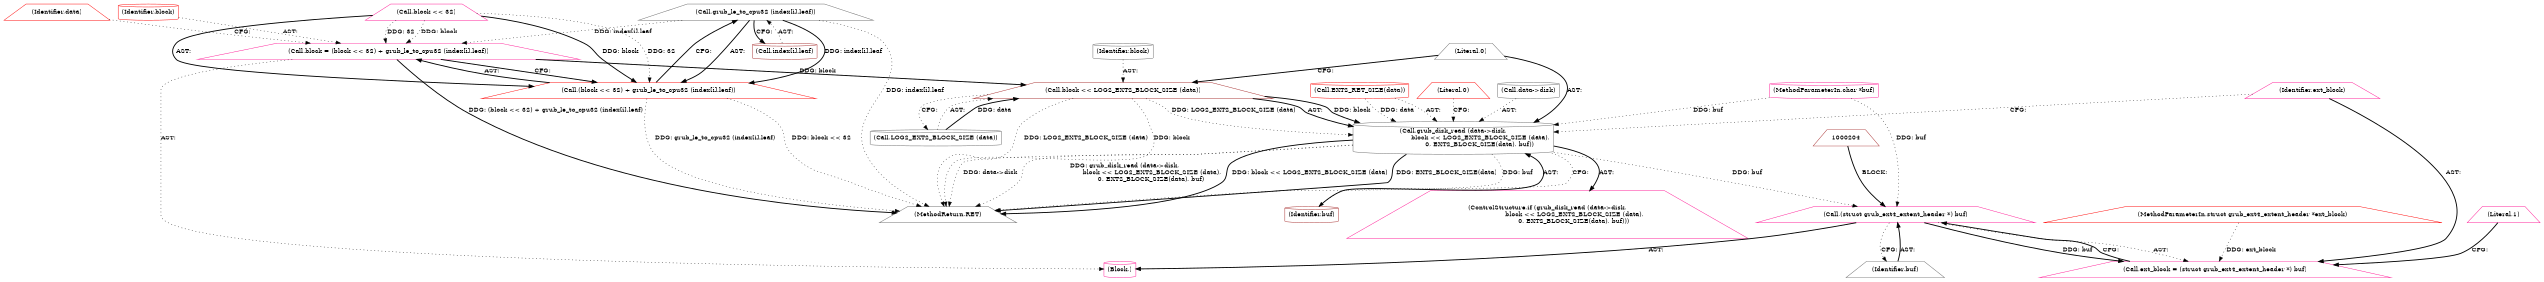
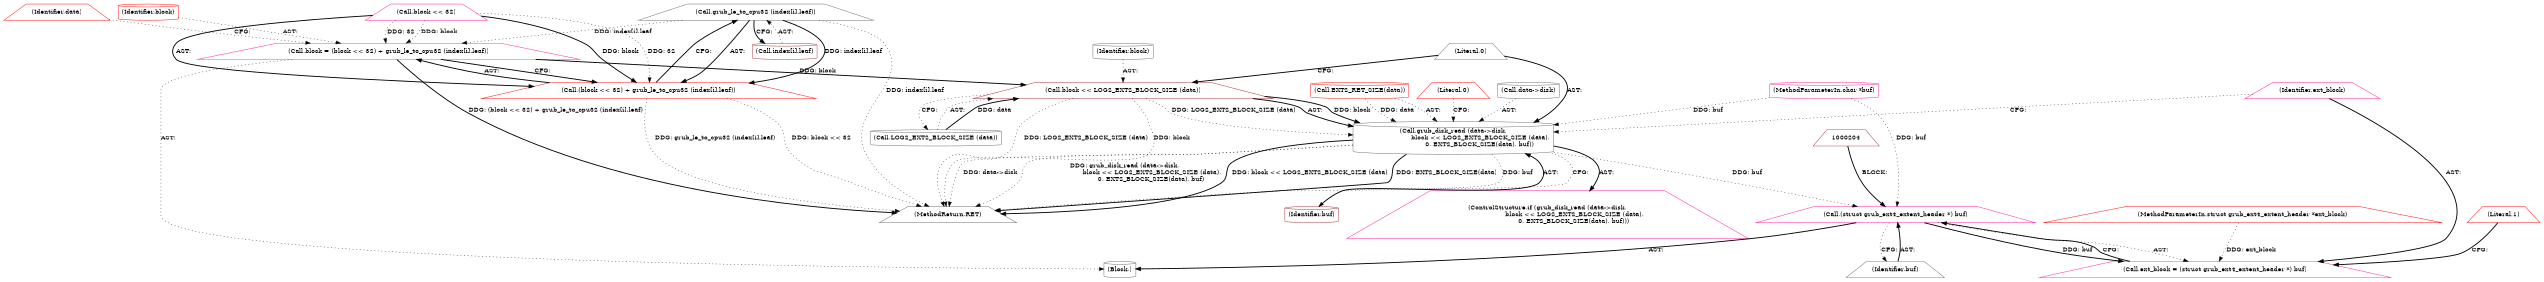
  digraph {
    node [color=gray40 shape=trapezium]
    edge [style=dotted]
    n1 [label="(Call,grub_le_to_cpu32 (index[i].leaf))"]
    n2 [color=deeppink label="(Call,block = (block << 32) + grub_le_to_cpu32 (index[i].leaf))"]
    n3 [color=red label="(Call,(block << 32) + grub_le_to_cpu32 (index[i].leaf))"]
    n4 [label="(MethodReturn,RET)"]
    n5 [color=brown label="(Call,index[i].leaf)" shape=cylinder]
    n6 [color=brown label="(Call,block << LOG2_EXT2_BLOCK_SIZE (data))"]
-   n7 [color=deeppink label="(Block,)" shape=cylinder]
+   n7 [label="(Block,)" shape=cylinder]
    n8 [label="(Call,grub_disk_read (data->disk,\n                           block << LOG2_EXT2_BLOCK_SIZE (data),\n                          0, EXT2_BLOCK_SIZE(data), buf))" shape=cylinder]
    n9 [label="(Call,LOG2_EXT2_BLOCK_SIZE (data))" shape=cylinder]
    n10 [color=deeppink label="(Call,(struct grub_ext4_extent_header *) buf)"]
    n11 [color=deeppink label="(ControlStructure,if (grub_disk_read (data->disk,\n                           block << LOG2_EXT2_BLOCK_SIZE (data),\n                          0, EXT2_BLOCK_SIZE(data), buf)))"]
    n12 [color=brown label="(Identifier,buf)" shape=cylinder]
    n13 [color=deeppink label="(Call,ext_block = (struct grub_ext4_extent_header *) buf)"]
    n14 [label="(Identifier,buf)"]
    n15 [color=deeppink label="(Call,block << 32)"]
    n16 [label="(Identifier,block)" shape=cylinder]
    n17 [color=red label="(Literal,0)"]
    n18 [label="(Literal,0)"]
-   n19 [color=deeppink label="(Literal,1)"]
+   n19 [color=red label="(Literal,1)"]
    n20 [color=red label="(Identifier,data)"]
    n21 [color=red label="(MethodParameterIn,struct grub_ext4_extent_header *ext_block)"]
    n22 [color=red label="(Identifier,block)" shape=cylinder]
    n23 [color=red label="(Call,EXT2_RET_SIZE(data))" shape=cylinder]
    n24 [color=deeppink label="(MethodParameterIn,char *buf)" shape=cylinder]
    n25 [label="(Call,data->disk)" shape=cylinder]
    n26 [color=deeppink label="(Identifier,ext_block)"]
    1000204 [color=brown]
    n1 -> n2 [label="DDG: index[i].leaf"]
    n1 -> n3 [label="AST: " style=bold]
    n1 -> n3 [label="DDG: index[i].leaf" style=bold]
    n1 -> n4 [label="DDG: index[i].leaf"]
    n1 -> n5 [label="CFG: " style=bold]
    n2 -> n3 [label="CFG: " style=bold]
    n2 -> n4 [label="DDG: (block << 32) + grub_le_to_cpu32 (index[i].leaf)" style=bold]
    n2 -> n6 [label="DDG: block" style=bold]
    n2 -> n7 [label="AST: "]
    n3 -> n1 [label="CFG: " style=bold]
    n3 -> n2 [label="AST: " style=bold]
    n3 -> n4 [label="DDG: grub_le_to_cpu32 (index[i].leaf)"]
    n3 -> n4 [label="DDG: block << 32"]
    n5 -> n1 [label="AST: "]
    n6 -> n4 [label="DDG: LOG2_EXT2_BLOCK_SIZE (data)"]
    n6 -> n4 [label="DDG: block"]
    n6 -> n8 [label="AST: " style=bold]
    n6 -> n8 [label="DDG: block" style=bold]
    n6 -> n8 [label="DDG: LOG2_EXT2_BLOCK_SIZE (data)"]
    n6 -> n9 [label="CFG: "]
    n8 -> n4 [label="DDG: buf"]
    n8 -> n4 [label="DDG: data->disk"]
    n8 -> n4 [label="DDG: grub_disk_read (data->disk,\n                           block << LOG2_EXT2_BLOCK_SIZE (data),\n                          0, EXT2_BLOCK_SIZE(data), buf)"]
    n8 -> n4 [label="DDG: block << LOG2_EXT2_BLOCK_SIZE (data)" style=bold]
    n8 -> n4 [label="DDG: EXT2_BLOCK_SIZE(data)" style=bold]
    n8 -> n10 [label="DDG: buf"]
    n8 -> n11 [label="AST: " style=bold]
    n8 -> n12 [label="CFG: "]
    n9 -> n6 [label="AST: "]
    n9 -> n6 [label="DDG: data" style=bold]
    n10 -> n7 [label="AST: " style=bold]
    n10 -> n13 [label="AST: "]
    n10 -> n13 [label="DDG: buf" style=bold]
    n10 -> n14 [label="CFG: "]
    n12 -> n8 [label="AST: " style=bold]
    n13 -> n10 [label="CFG: " style=bold]
    n14 -> n10 [label="AST: " style=bold]
    n15 -> n2 [label="DDG: block"]
    n15 -> n2 [label="DDG: 32"]
    n15 -> n3 [label="AST: " style=bold]
    n15 -> n3 [label="DDG: block" style=bold]
    n15 -> n3 [label="DDG: 32"]
    n16 -> n6 [label="AST: "]
    n17 -> n8 [label="CFG: "]
    n18 -> n6 [label="CFG: " style=bold]
    n18 -> n8 [label="AST: " style=bold]
    n19 -> n13 [label="CFG: " style=bold]
    n20 -> n2 [label="CFG: "]
    n21 -> n13 [label="DDG: ext_block"]
    n22 -> n2 [label="AST: "]
    n23 -> n8 [label="AST: "]
    n23 -> n8 [label="DDG: data"]
    n24 -> n8 [label="DDG: buf"]
    n24 -> n10 [label="DDG: buf"]
    n25 -> n8 [label="AST: "]
    n26 -> n8 [label="CFG: "]
    n26 -> n13 [label="AST: " style=bold]
    1000204 -> n10 [label="BLOCK: " style=bold]
  }
